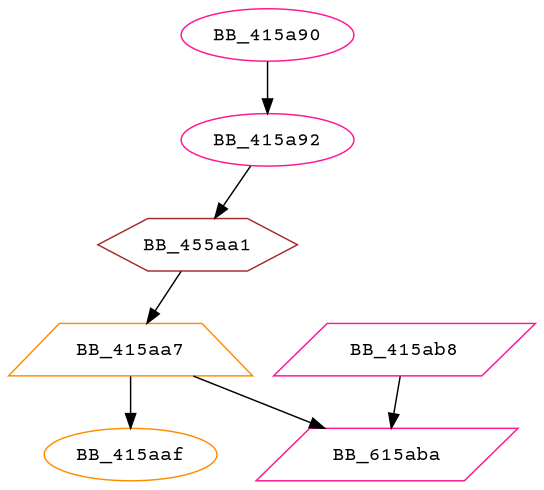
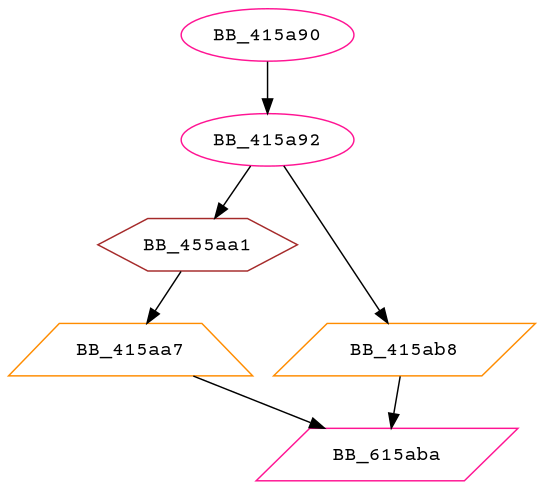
  digraph {
    fontname="Courier Prime"
    node [color=deeppink fontname="Courier Prime" shape=ellipse]
    edge [fontname="Courier Prime"]
    n1 [label=BB_415a92]
    BB_415a90
    n3 [color=brown label=BB_455aa1 shape=hexagon]
-   BB_415ab8 [shape=parallelogram]
+   BB_415ab8 [color=darkorange shape=parallelogram]
    BB_415aa7 [color=darkorange shape=trapezium]
    n6 [label=BB_615aba shape=parallelogram]
-   BB_415aaf [color=darkorange]
    n1 -> n3
+   n1 -> BB_415ab8
    BB_415a90 -> n1
    n3 -> BB_415aa7
    BB_415ab8 -> n6
    BB_415aa7 -> n6
-   BB_415aa7 -> BB_415aaf
  }
